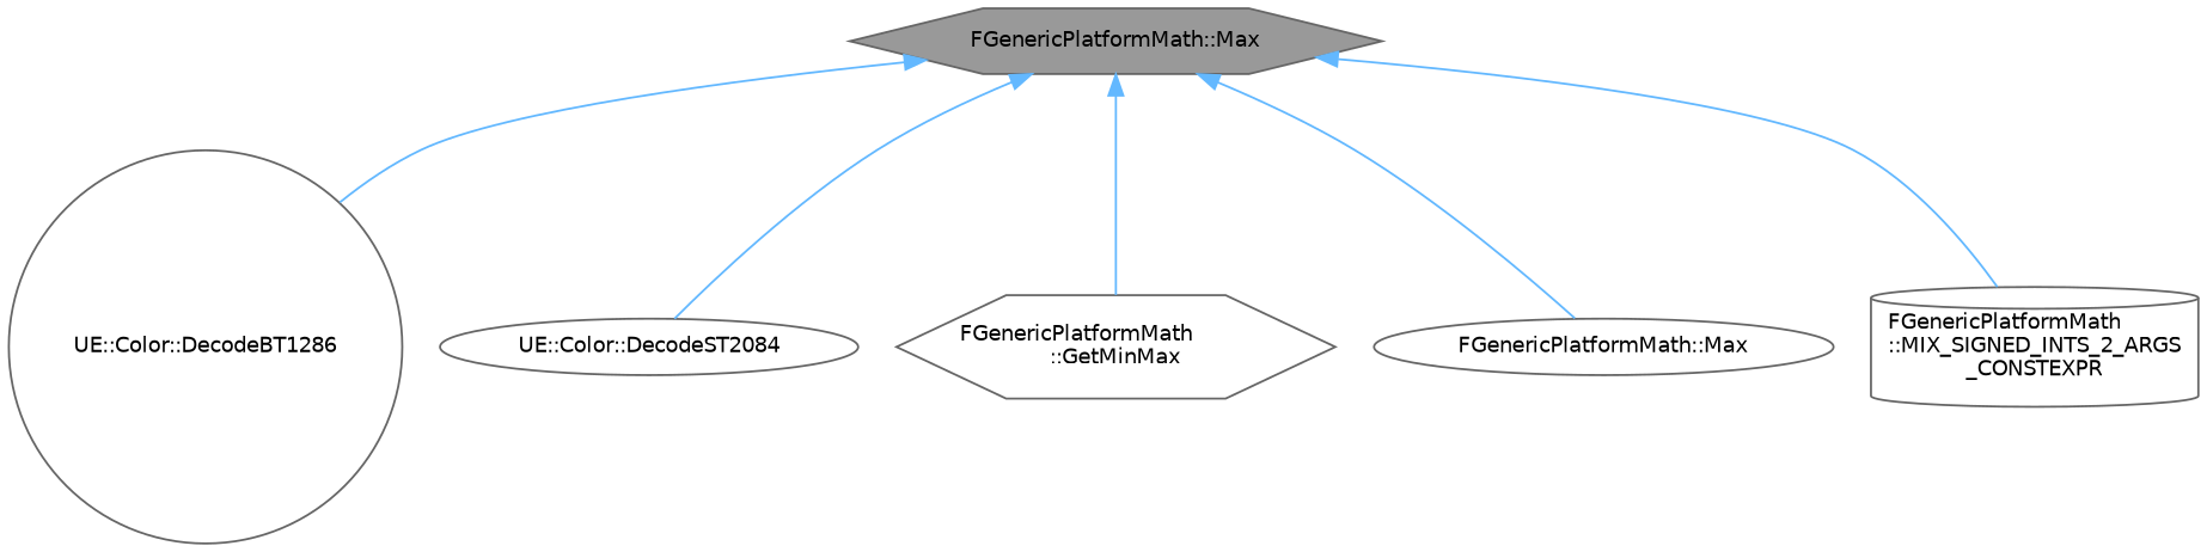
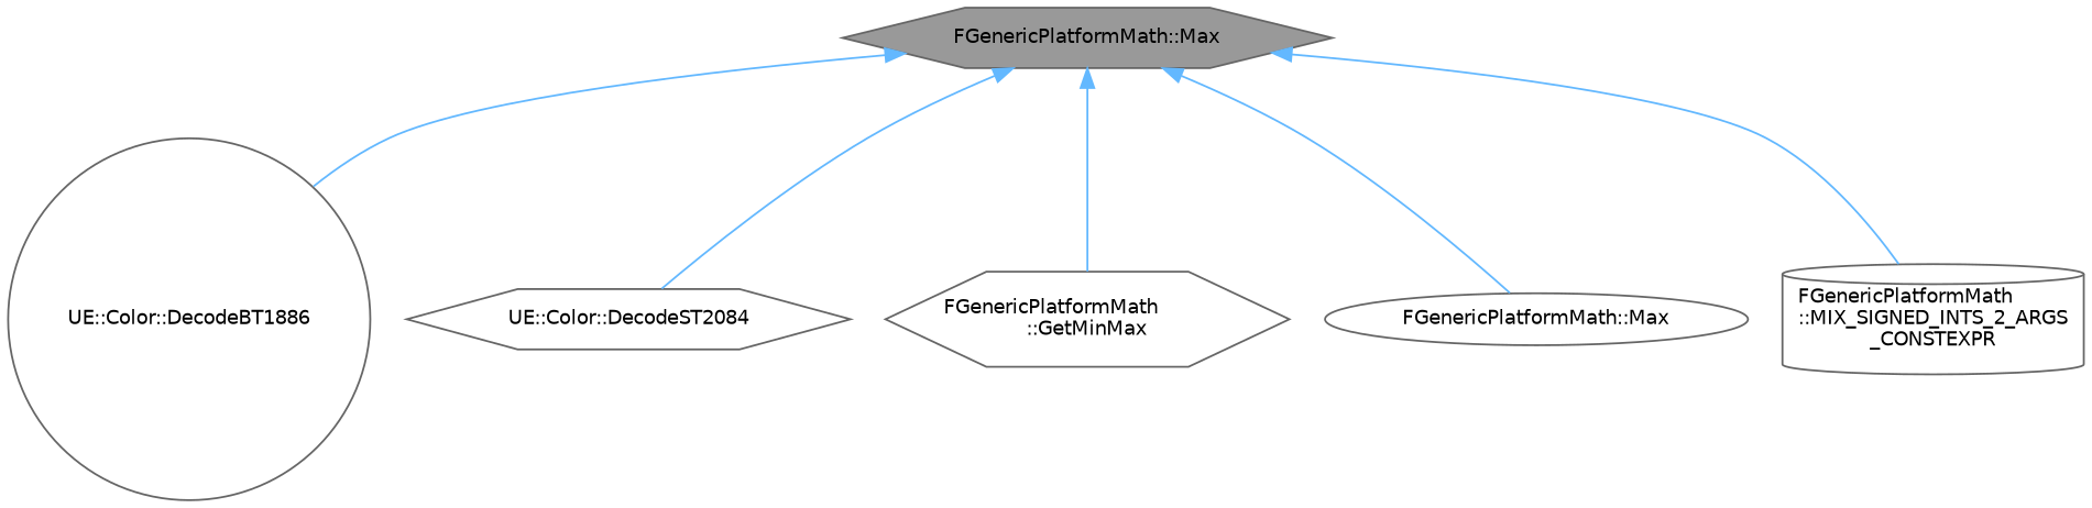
  digraph {
    rankdir=TB
    node [color=grey40 fillcolor=white fontname=Helvetica fontsize=10 shape=hexagon style=filled]
    edge [color=steelblue1 dir=back fontname=Helvetica fontsize=10 labelfontname=Helvetica labelfontsize=10 style=solid]
    n1 [color=gray40 fillcolor=grey60 fontcolor=black height=0.2 label="FGenericPlatformMath::Max" width=0.4]
-   n2 [height=0.2 label="UE::Color::DecodeBT1286" shape=circle width=0.4]
-   n3 [height=0.2 label="UE::Color::DecodeST2084" shape=ellipse width=0.4]
+   n2 [height=0.2 label="UE::Color::DecodeBT1886" shape=circle width=0.4]
+   n3 [height=0.2 label="UE::Color::DecodeST2084" width=0.4]
    n4 [height=0.2 label="FGenericPlatformMath\l::GetMinMax" width=0.4]
    n5 [height=0.2 label="FGenericPlatformMath::Max" shape=ellipse width=0.4]
    n6 [height=0.2 label="FGenericPlatformMath\l::MIX_SIGNED_INTS_2_ARGS\l_CONSTEXPR" shape=cylinder width=0.4]
    n1 -> n2
    n1 -> n3
    n1 -> n4
    n1 -> n5
    n1 -> n6
  }
